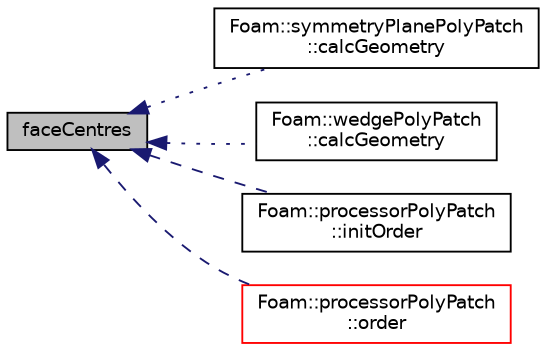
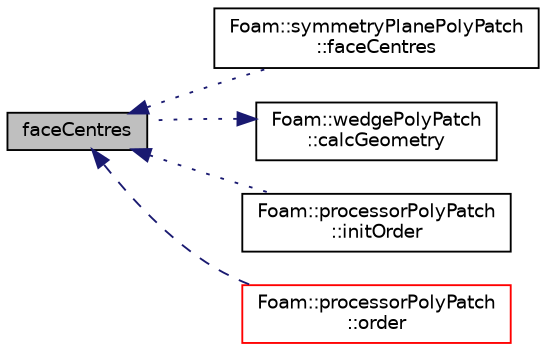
  digraph {
    rankdir=LR
    node [color=black fontname=Helvetica fontsize=10 shape=record]
    edge [color=midnightblue dir=back fontname=Helvetica fontsize=10 labelfontname=Helvetica labelfontsize=10 style=dotted]
    n1 [fillcolor=grey75 fontcolor=black height=0.2 label=faceCentres style=filled width=0.4]
-   n2 [height=0.2 label="Foam::symmetryPlanePolyPatch\l::calcGeometry" width=0.4]
+   n2 [height=0.2 label="Foam::symmetryPlanePolyPatch\l::faceCentres" width=0.4]
    n3 [height=0.2 label="Foam::wedgePolyPatch\l::calcGeometry" width=0.4]
    n4 [height=0.2 label="Foam::processorPolyPatch\l::initOrder" width=0.4]
    n5 [color=red height=0.2 label="Foam::processorPolyPatch\l::order" width=0.4]
    n1 -> n2
-   n1 -> n3
-   n1 -> n4 [style=dashed]
+   n3 -> n1
+   n1 -> n4
    n1 -> n5 [style=dashed]
  }
